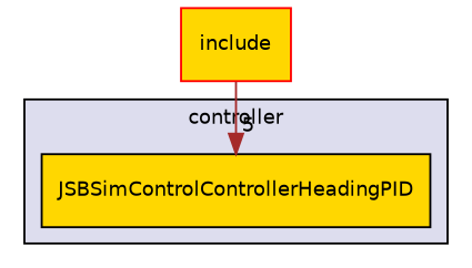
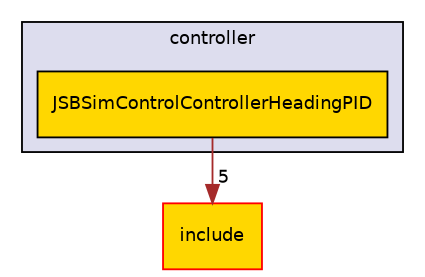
  digraph {
    compound=true
    node [fillcolor=gold fontname=Helvetica fontsize=10 shape=box style=filled]
    n1 [label=JSBSimControlControllerHeadingPID pencolor=black]
    n2 [color=red label=include]
    subgraph cluster_1 {
      bgcolor="#ddddee"
      fontname=Helvetica
      fontsize=10
      label=controller
      pencolor=black
      n1
    }
-   n2 -> n1 [headlabel=5 labeldistance=1.5 labelfontname=Helvetica labelfontsize=10 color=brown]
+   n1 -> n2 [headlabel=5 labeldistance=1.5 labelfontname=Helvetica labelfontsize=10 color=brown]
  }
